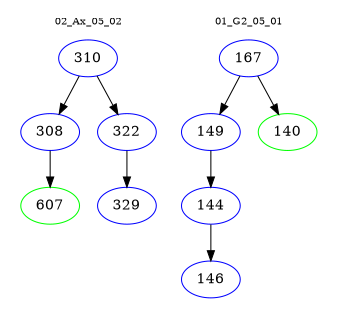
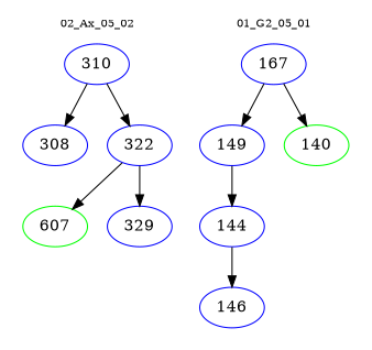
  digraph {
    node [color=blue]
    edge [color=black]
    n1 [label=310]
    n2 [label=308]
    n3 [label=322]
    n4 [color=green label=607]
    n5 [label=329]
    n6 [label=149]
    n7 [label=167]
    n8 [label=144]
    n9 [color=green label=140]
    n10 [label=146]
    subgraph cluster_1 {
      color=white
      fontsize=10
      label="02_Ax_05_02"
      n1
      n2
      n3
      n4
      n5
    }
    subgraph cluster_2 {
      color=white
      fontsize=10
      label="01_G2_05_01"
      n6
      n7
      n8
      n9
      n10
    }
    n1 -> n2
    n1 -> n3
-   n2 -> n4
+   n3 -> n4
    n3 -> n5
    n6 -> n8
    n7 -> n6
    n7 -> n9
    n8 -> n10
  }
